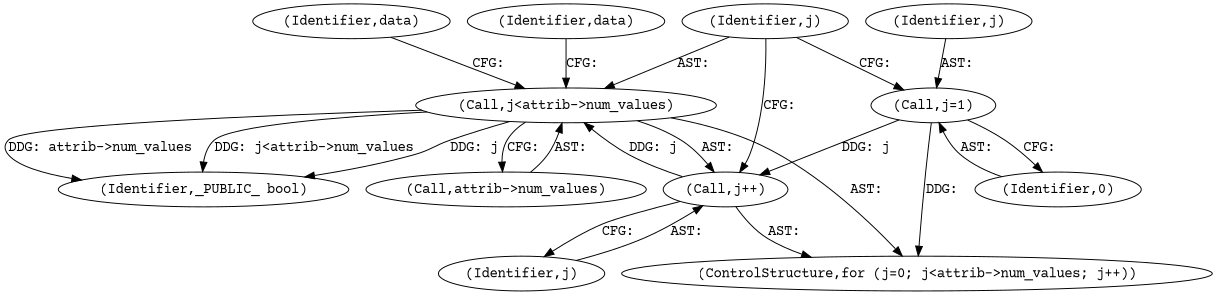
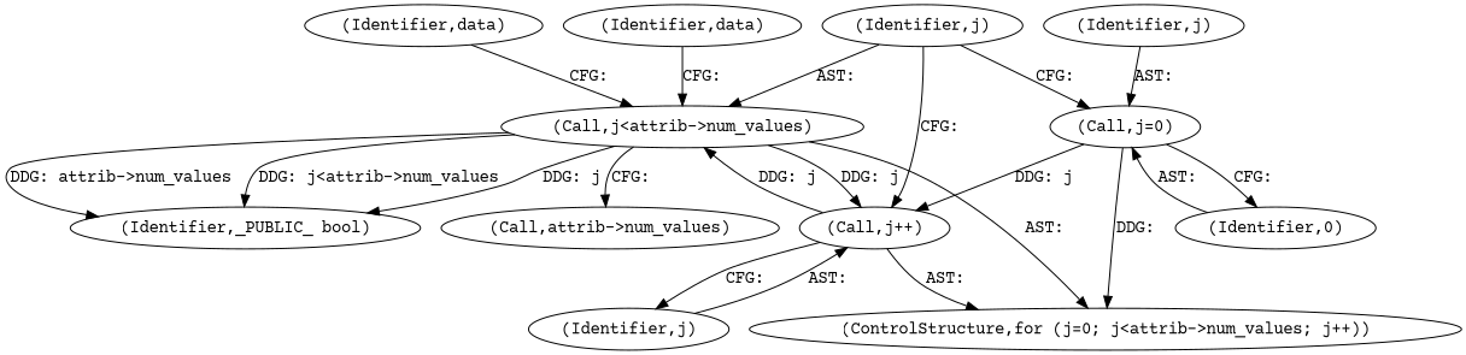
  digraph {
    fontname="Courier Prime"
    node [fontname="Courier Prime"]
    edge [fontname="Courier Prime"]
    n1 [label="(Call,j<attrib->num_values)"]
    n2 [label="(Call,j++)"]
    n3 [label="(Identifier,_PUBLIC_ bool)"]
    n4 [label="(Call,attrib->num_values)"]
    n5 [label="(ControlStructure,for (j=0; j<attrib->num_values; j++))"]
    n6 [label="(Identifier,j)"]
-   n7 [label="(Call,j=1)"]
+   n7 [label="(Call,j=0)"]
    n8 [label="(Identifier,0)"]
    n9 [label="(Identifier,j)"]
    n10 [label="(Identifier,j)"]
    n11 [label="(Identifier,data)"]
    n12 [label="(Identifier,data)"]
-   n1 -> n2 [label="AST: "]
+   n1 -> n2 [label="DDG: j"]
    n1 -> n3 [label="DDG: attrib->num_values"]
    n1 -> n3 [label="DDG: j<attrib->num_values"]
    n1 -> n3 [label="DDG: j"]
    n1 -> n4 [label="CFG: "]
    n1 -> n5 [label="AST: "]
    n2 -> n1 [label="DDG: j"]
    n2 -> n5 [label="AST: "]
    n2 -> n6 [label="CFG: "]
-   n4 -> n1 [label="AST: "]
    n6 -> n2 [label="AST: "]
    n7 -> n2 [label="DDG: j"]
    n7 -> n5 [label="DDG: "]
    n7 -> n8 [label="CFG: "]
    n8 -> n7 [label="AST: "]
    n9 -> n1 [label="AST: "]
    n9 -> n2 [label="CFG: "]
    n9 -> n7 [label="CFG: "]
    n10 -> n7 [label="AST: "]
    n11 -> n1 [label="CFG: "]
    n12 -> n1 [label="CFG: "]
  }
